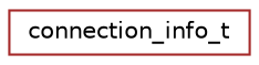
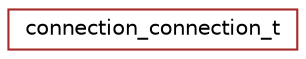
  digraph {
    rankdir=LR
-   n1 [color=brown fillcolor=white fontname=Helvetica fontsize=10 height=0.2 label=connection_info_t shape=record style=filled width=0.4]
+   n1 [color=brown fillcolor=white fontname=Helvetica fontsize=10 height=0.2 label=connection_connection_t shape=record style=filled width=0.4]
  }
